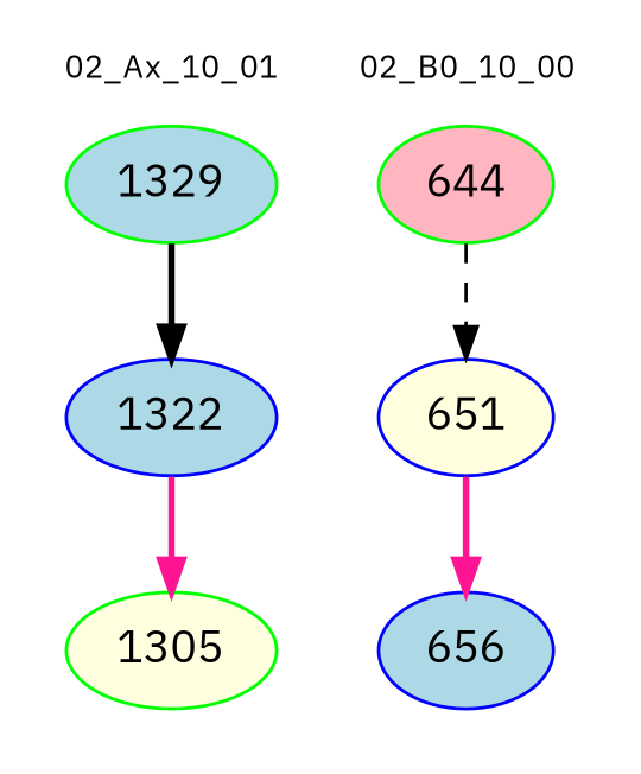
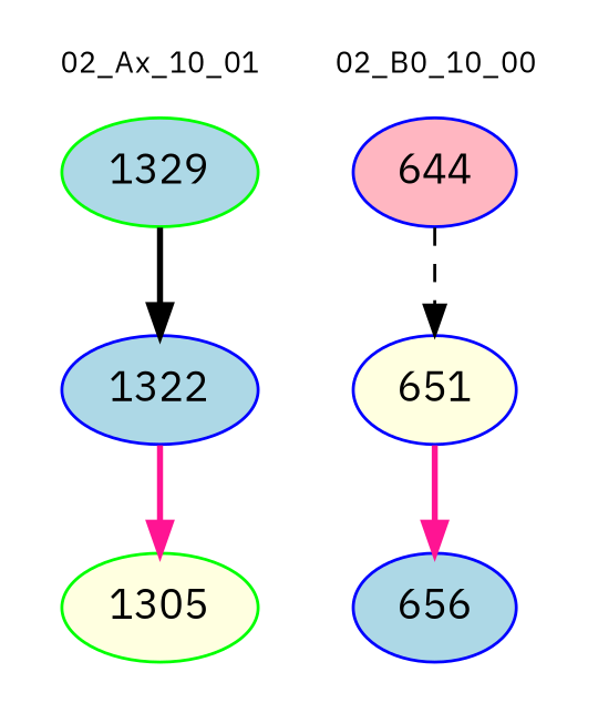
  digraph {
    fontname="IBM Plex Sans"
    node [color=green fillcolor=lightblue fontname="IBM Plex Sans" style=filled]
    edge [color=black fontname="IBM Plex Sans" style=bold]
    n1 [label=1329]
    n2 [color=blue label=1322]
    n3 [fillcolor=lightyellow label=1305]
-   n4 [fillcolor=lightpink label=644]
+   n4 [color=blue fillcolor=lightpink label=644]
    n5 [color=blue fillcolor=lightyellow label=651]
    n6 [color=blue label=656]
    subgraph cluster_1 {
      color=white
      fontsize=10
      label="02_Ax_10_01"
      n1
      n2
      n3
    }
    subgraph cluster_2 {
      color=white
      fontsize=10
      label="02_B0_10_00"
      n4
      n5
      n6
    }
    n1 -> n2
    n2 -> n3 [color=deeppink]
    n4 -> n5 [style=dashed]
    n5 -> n6 [color=deeppink]
  }
